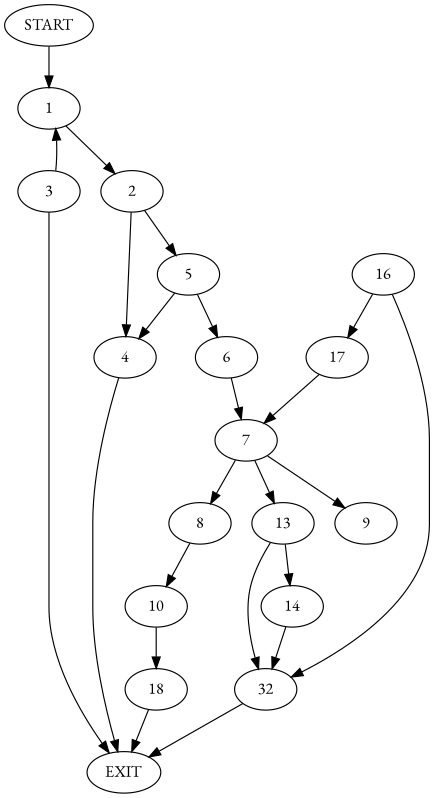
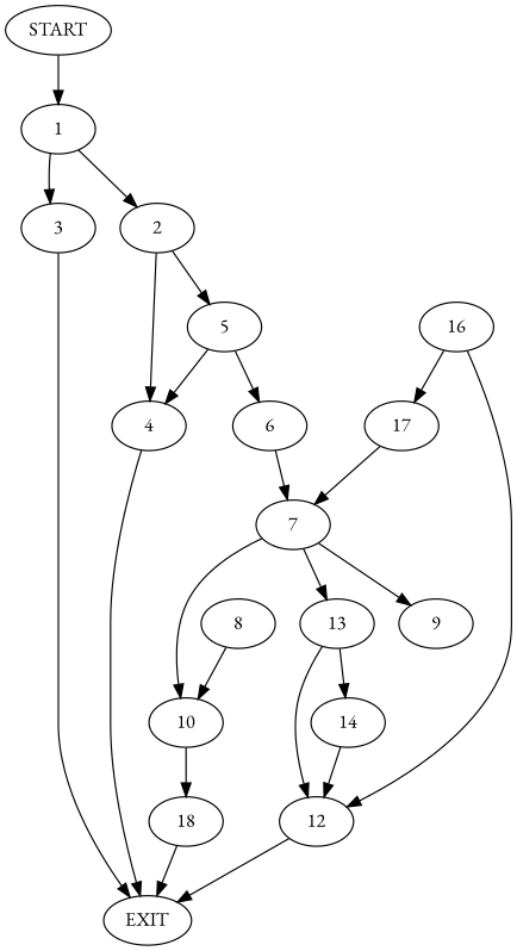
  digraph {
    fontname="EB Garamond"
    node [fontname="EB Garamond"]
    edge [fontname="EB Garamond"]
    n1 [label=START]
    1
    2
    3
    n5 [label=EXIT]
    4
    5
    6
    7
    8
    9
    13
    10
    18
-   12 [label=32]
+   12
    14
    16
    17
    n1 -> 1
    1 -> 2
-   3 -> 1
+   1 -> 3
    2 -> 4
    2 -> 5
    3 -> n5
    4 -> n5
    5 -> 4
    5 -> 6
    6 -> 7
-   7 -> 8
+   7 -> 10
    7 -> 9
    7 -> 13
    8 -> 10
    13 -> 12
    13 -> 14
    10 -> 18
    18 -> n5
    12 -> n5
    14 -> 12
    16 -> 12
    16 -> 17
    17 -> 7
  }
